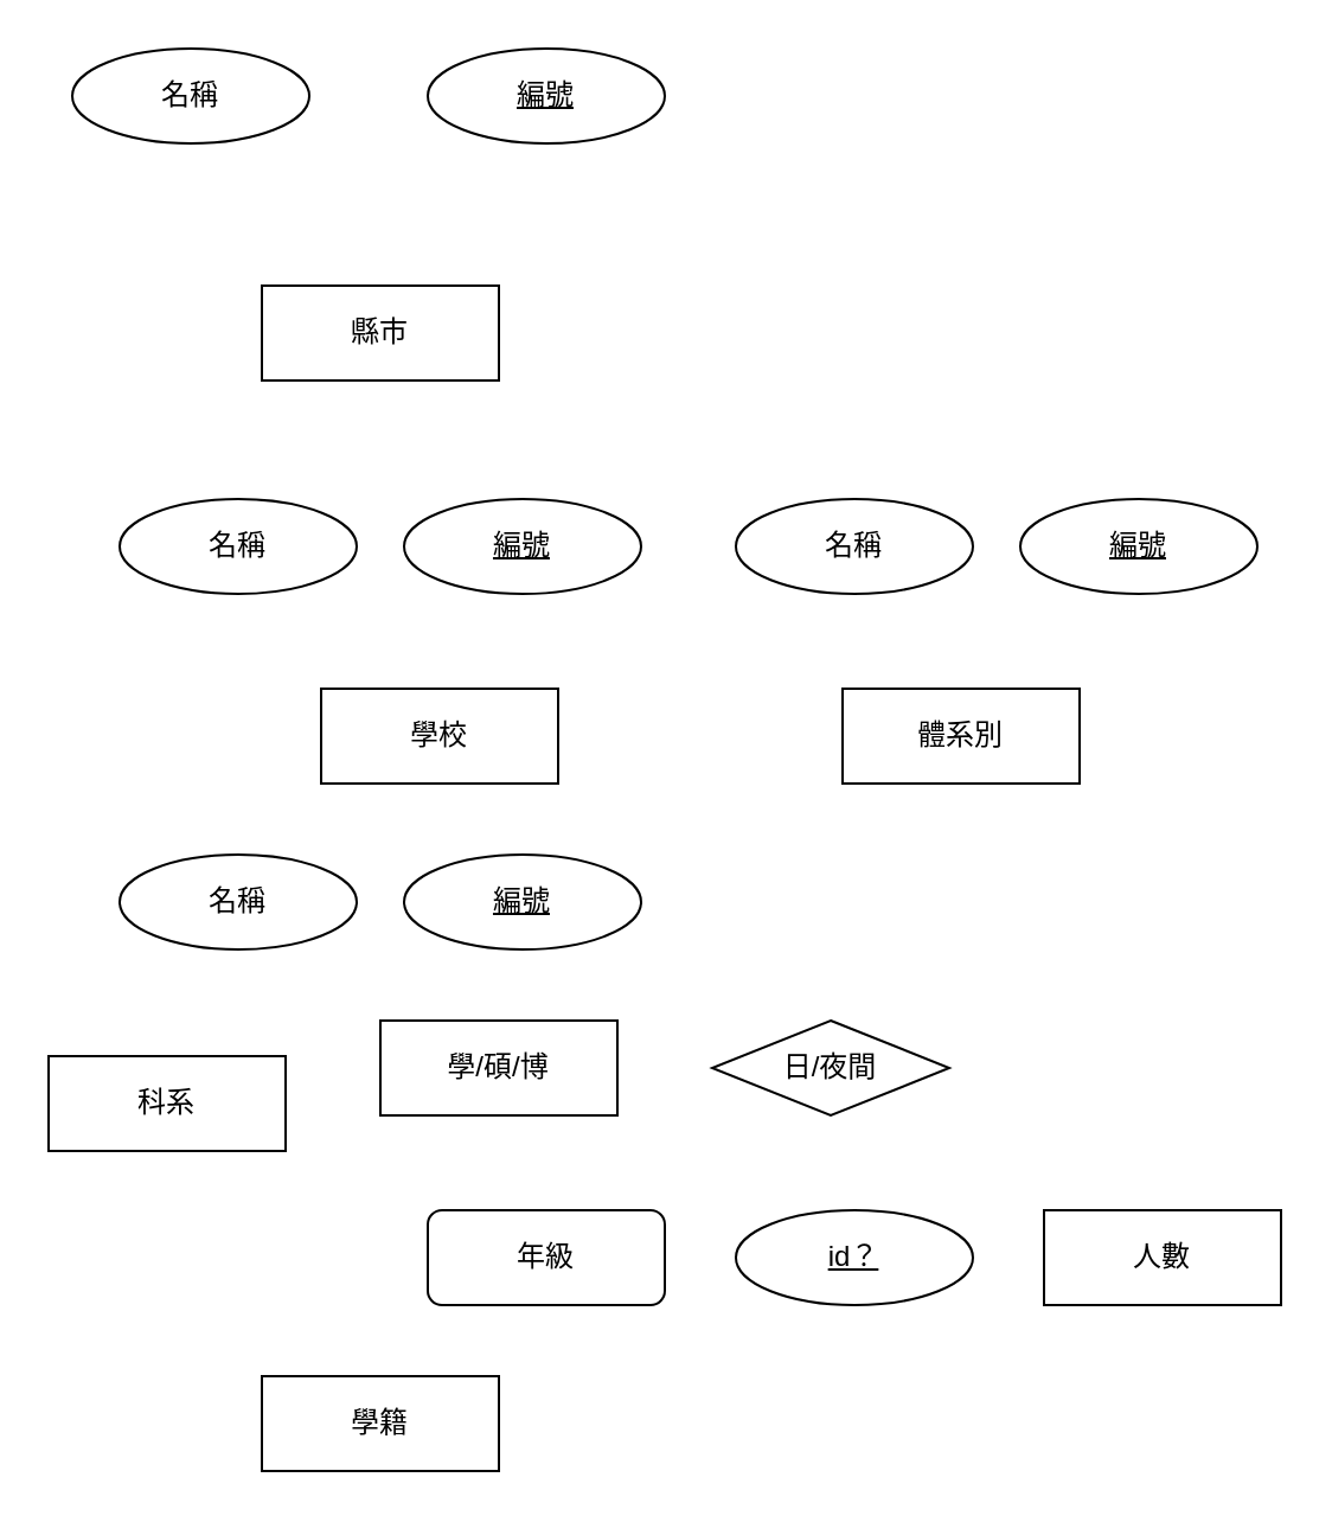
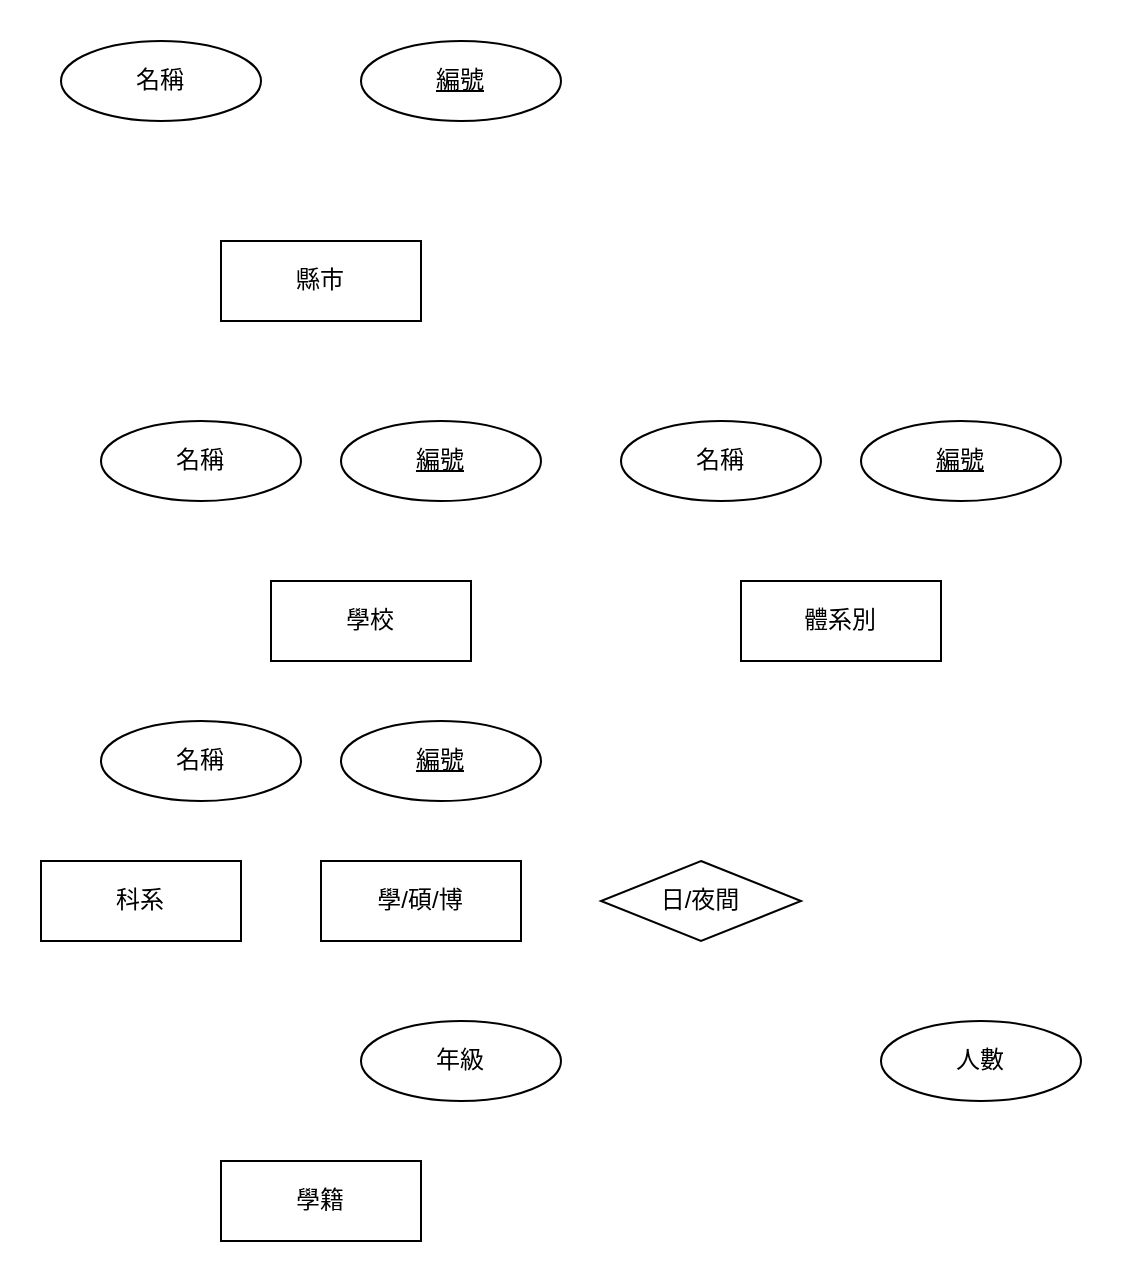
  <mxCell id="0" />
  <mxCell id="1" parent="0" />
  <mxCell id="2" value="學校" style="whiteSpace=wrap;html=1;align=center;" parent="1" vertex="1"><mxGeometry x="135" y="290" width="100" height="40" as="geometry" /></mxCell>
  <mxCell id="3" value="名稱" style="ellipse;whiteSpace=wrap;html=1;align=center;" parent="1" vertex="1"><mxGeometry x="50" y="210" width="100" height="40" as="geometry" /></mxCell>
  <mxCell id="4" value="編號" style="ellipse;whiteSpace=wrap;html=1;align=center;fontStyle=4;" parent="1" vertex="1"><mxGeometry x="170" y="210" width="100" height="40" as="geometry" /></mxCell>
  <mxCell id="5" value="縣市" style="whiteSpace=wrap;html=1;align=center;" parent="1" vertex="1"><mxGeometry x="110" y="120" width="100" height="40" as="geometry" /></mxCell>
  <mxCell id="6" value="名稱" style="ellipse;whiteSpace=wrap;html=1;align=center;" parent="1" vertex="1"><mxGeometry x="30" y="20" width="100" height="40" as="geometry" /></mxCell>
  <mxCell id="7" value="編號" style="ellipse;whiteSpace=wrap;html=1;align=center;fontStyle=4;" parent="1" vertex="1"><mxGeometry x="180" y="20" width="100" height="40" as="geometry" /></mxCell>
- <mxCell id="8" value="人數" style="whiteSpace=wrap;html=1;align=center;rounded=0;" parent="1" vertex="1"><mxGeometry x="440" y="510" width="100" height="40" as="geometry" /></mxCell>
- <mxCell id="9" value="科系" style="whiteSpace=wrap;html=1;align=center;" parent="1" vertex="1"><mxGeometry x="20" y="445" width="100" height="40" as="geometry" /></mxCell>
+ <mxCell id="8" value="人數" style="ellipse;whiteSpace=wrap;html=1;align=center;" parent="1" vertex="1"><mxGeometry x="440" y="510" width="100" height="40" as="geometry" /></mxCell>
+ <mxCell id="9" value="科系" style="whiteSpace=wrap;html=1;align=center;" parent="1" vertex="1"><mxGeometry x="20" y="430" width="100" height="40" as="geometry" /></mxCell>
  <mxCell id="10" value="名稱" style="ellipse;whiteSpace=wrap;html=1;align=center;" parent="1" vertex="1"><mxGeometry x="50" y="360" width="100" height="40" as="geometry" /></mxCell>
  <mxCell id="11" value="編號" style="ellipse;whiteSpace=wrap;html=1;align=center;fontStyle=4;" parent="1" vertex="1"><mxGeometry x="170" y="360" width="100" height="40" as="geometry" /></mxCell>
- <mxCell id="12" value="年級" style="whiteSpace=wrap;html=1;align=center;rounded=1;" parent="1" vertex="1"><mxGeometry x="180" y="510" width="100" height="40" as="geometry" /></mxCell>
+ <mxCell id="12" value="年級" style="ellipse;whiteSpace=wrap;html=1;align=center;" parent="1" vertex="1"><mxGeometry x="180" y="510" width="100" height="40" as="geometry" /></mxCell>
  <mxCell id="13" value="學籍" style="whiteSpace=wrap;html=1;align=center;" parent="1" vertex="1"><mxGeometry x="110" y="580" width="100" height="40" as="geometry" /></mxCell>
- <mxCell id="14" value="體系別" style="whiteSpace=wrap;html=1;align=center;" parent="1" vertex="1"><mxGeometry x="355" y="290" width="100" height="40" as="geometry" /></mxCell>
+ <mxCell id="14" value="體系別" style="whiteSpace=wrap;html=1;align=center;" parent="1" vertex="1"><mxGeometry x="370" y="290" width="100" height="40" as="geometry" /></mxCell>
  <mxCell id="15" value="名稱" style="ellipse;whiteSpace=wrap;html=1;align=center;" parent="1" vertex="1"><mxGeometry x="310" y="210" width="100" height="40" as="geometry" /></mxCell>
  <mxCell id="16" value="編號" style="ellipse;whiteSpace=wrap;html=1;align=center;fontStyle=4;" parent="1" vertex="1"><mxGeometry x="430" y="210" width="100" height="40" as="geometry" /></mxCell>
- <mxCell id="17" value="id？" style="ellipse;whiteSpace=wrap;html=1;align=center;fontStyle=4;" parent="1" vertex="1"><mxGeometry x="310" y="510" width="100" height="40" as="geometry" /></mxCell>
  <mxCell id="18" value="學/碩/博" style="whiteSpace=wrap;html=1;align=center;" parent="1" vertex="1"><mxGeometry x="160" y="430" width="100" height="40" as="geometry" /></mxCell>
  <mxCell id="19" value="日/夜間" style="rhombus;whiteSpace=wrap;html=1;align=center;" parent="1" vertex="1"><mxGeometry x="300" y="430" width="100" height="40" as="geometry" /></mxCell>
